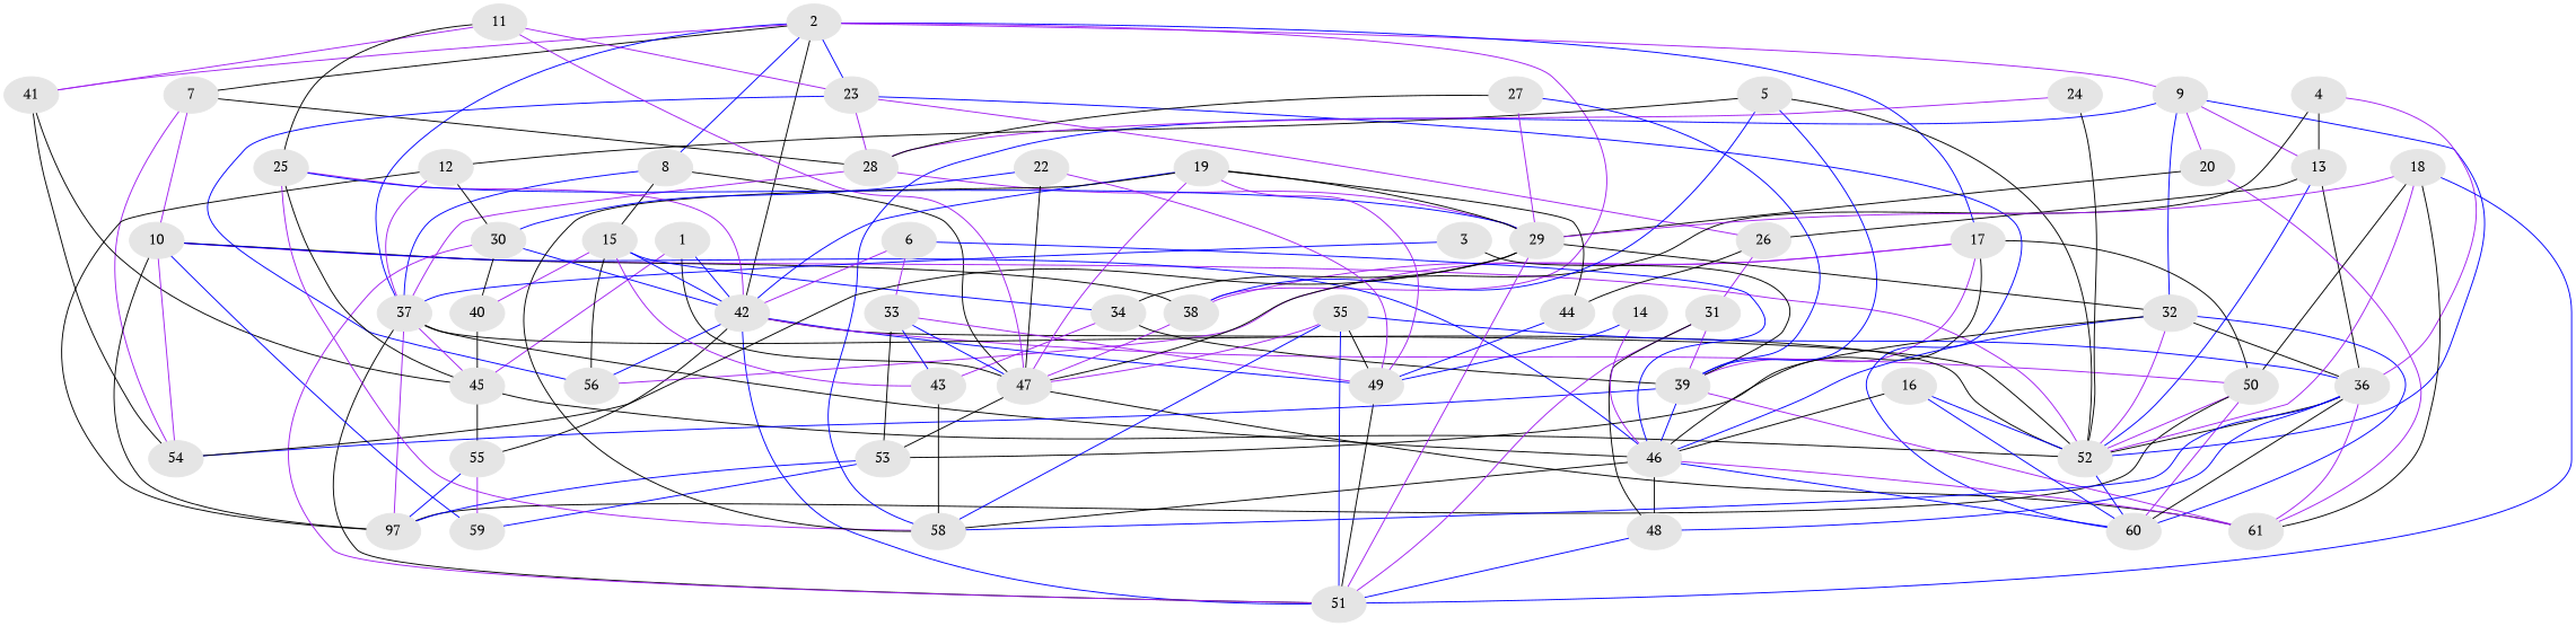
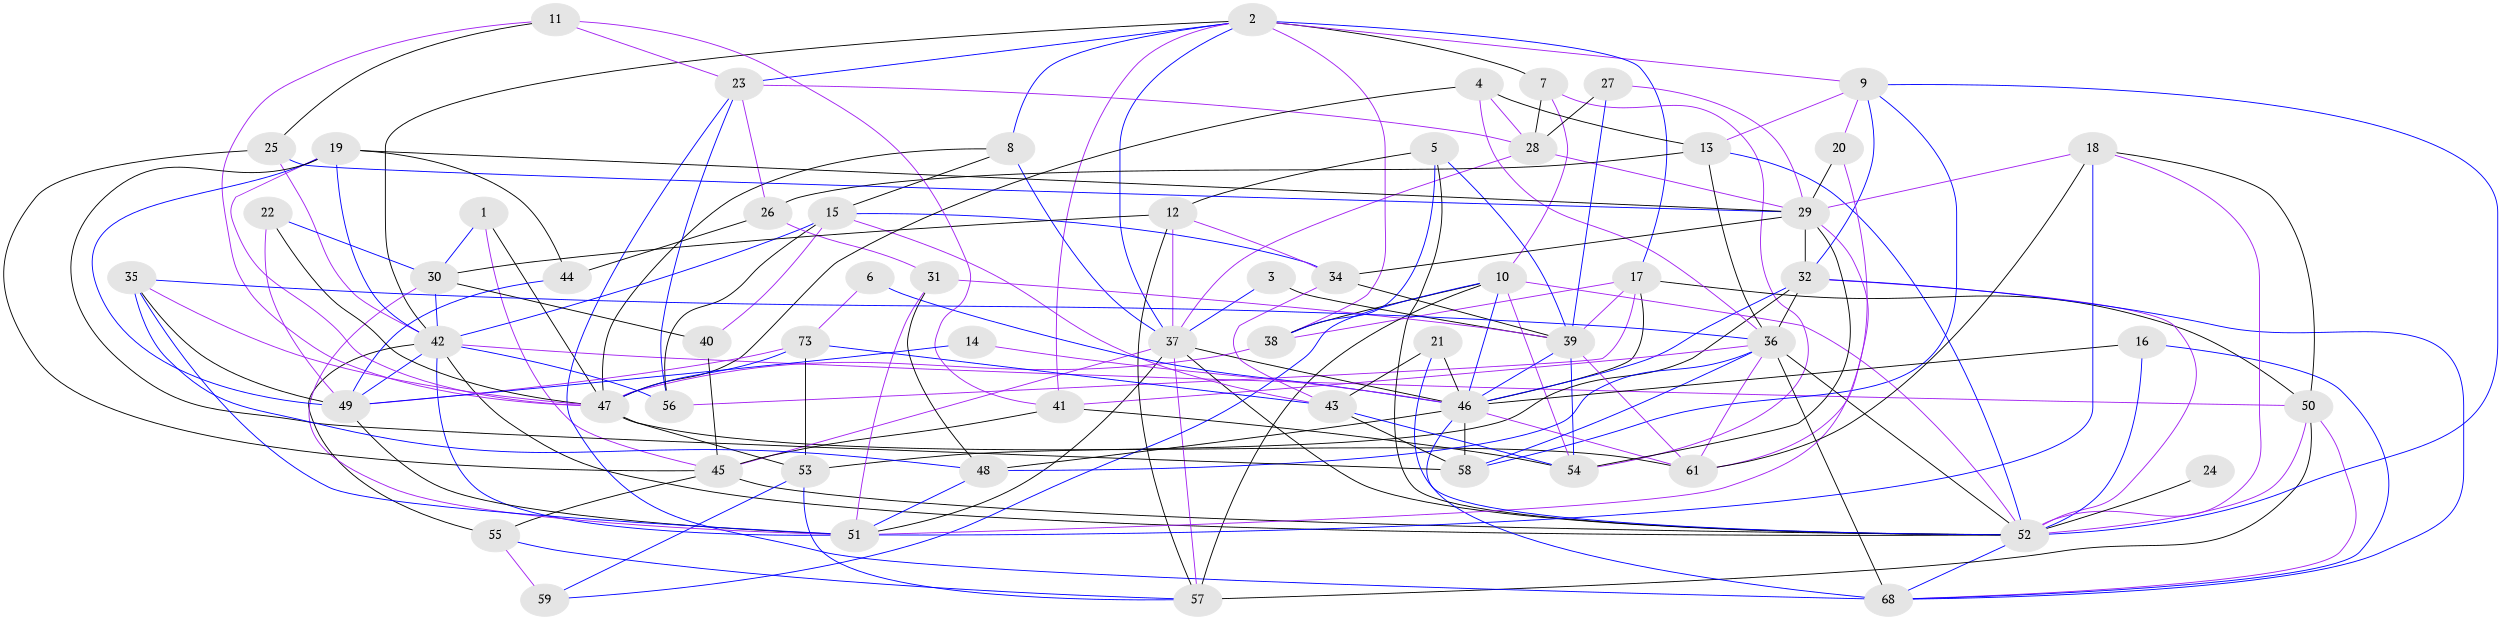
  graph {
    fontname="PT Serif"
    node [color=gray90 fontname="PT Serif" style=filled]
    edge [color=black fontname="PT Serif" weight=1.0]
    1
    42
    45
    47
    52
    49
    56
    50
    51
    55
    2
    7
    8
    9
    17
    23
    37
    38
    41
    10
    28
    54
    15
    13
    20
    32
    58
    39
    46
    26
-   60
-   57 [label=97]
+   60 [label=68]
+   57
    3
    61
    4
    36
    48
    53
    5
    12
    30
    34
    6
-   33
+   33 [label=73]
    43
    59
    29
    40
    11
    25
    44
    31
    14
    16
    18
    19
+   21
    22
    24
    27
    35
-   1 -- 42 [color=blue]
+   1 -- 30 [color=blue]
    1 -- 45 [color=purple]
    1 -- 47
    42 -- 52
    42 -- 49 [color=blue]
    42 -- 56 [color=blue]
    42 -- 50 [color=purple]
    42 -- 51 [color=blue weight=2.0]
    42 -- 55
    45 -- 52
    45 -- 55
    47 -- 61
    47 -- 53
    52 -- 60 [color=blue]
    49 -- 51
    50 -- 52 [color=purple]
    50 -- 60 [color=purple]
    50 -- 57
    55 -- 57 [color=blue]
    55 -- 59 [color=purple]
    2 -- 42
    2 -- 7
    2 -- 8 [color=blue]
    2 -- 9 [color=purple]
    2 -- 17 [color=blue]
    2 -- 23 [color=blue]
    2 -- 37 [color=blue]
    2 -- 38 [color=purple weight=2.0]
    2 -- 41 [color=purple]
    7 -- 10 [color=purple]
    7 -- 28
    7 -- 54 [color=purple]
    8 -- 47
    8 -- 37 [color=blue]
    8 -- 15
    9 -- 52 [color=blue]
    9 -- 13 [color=purple]
    9 -- 20 [color=purple]
    9 -- 32 [color=blue]
    9 -- 58 [color=blue]
    17 -- 56 [color=purple]
    17 -- 50
    17 -- 38 [color=purple]
    17 -- 39 [color=purple]
    17 -- 46
    23 -- 56 [color=blue]
    23 -- 28 [color=purple]
    23 -- 26 [color=purple]
    23 -- 60 [color=blue]
    37 -- 45 [color=purple]
    37 -- 52
    37 -- 51
    37 -- 46
    37 -- 57 [color=purple]
    38 -- 47 [color=purple]
    41 -- 45
    41 -- 54
    10 -- 52 [color=purple]
    10 -- 38
    10 -- 54 [color=purple]
    10 -- 46 [color=blue]
    10 -- 57
    10 -- 59 [color=blue]
    28 -- 37 [color=purple]
    28 -- 29 [color=purple]
    15 -- 42 [color=blue]
    15 -- 56
    15 -- 34 [color=blue]
    15 -- 43 [color=purple]
    15 -- 40 [color=purple weight=2.0]
    13 -- 52 [color=blue]
    13 -- 26
    13 -- 36
    20 -- 61 [color=purple]
    20 -- 29
    32 -- 52 [color=purple]
    32 -- 46 [color=blue]
    32 -- 60 [color=blue]
    32 -- 36
    32 -- 53
    39 -- 54 [color=blue]
    39 -- 46 [color=blue]
    39 -- 61 [color=purple]
    46 -- 58
    46 -- 60 [color=blue]
    46 -- 61 [color=purple]
    46 -- 48 [weight=2.0]
    26 -- 44
    26 -- 31 [color=purple]
    3 -- 37 [color=blue]
    3 -- 39
    4 -- 47
    4 -- 13
    4 -- 36 [color=purple]
    36 -- 52
+   36 -- 41 [color=purple weight=2.0]
    36 -- 58 [color=blue]
    36 -- 60 [weight=2.0]
    36 -- 61 [color=purple]
    36 -- 48 [color=blue]
    48 -- 51 [color=blue]
    53 -- 57 [color=blue]
    53 -- 59 [color=blue]
    5 -- 52
    5 -- 38 [color=blue]
    5 -- 39 [color=blue]
    5 -- 12
    12 -- 37 [color=purple]
    12 -- 57
    12 -- 30
+   12 -- 34 [color=purple weight=2.0]
    30 -- 42 [color=blue]
    30 -- 51 [color=purple]
    30 -- 40
    34 -- 39
    34 -- 43 [color=purple]
-   6 -- 42 [color=purple]
    6 -- 46 [color=blue]
    6 -- 33 [color=purple]
    33 -- 47 [color=blue]
    33 -- 49 [color=purple]
    33 -- 53
    33 -- 43 [color=blue]
+   43 -- 54 [color=blue]
    43 -- 58
    29 -- 51 [color=purple]
    29 -- 54
    29 -- 32
    29 -- 34 [weight=2.0]
    40 -- 45
    11 -- 47 [color=purple]
    11 -- 23 [color=purple]
    11 -- 41 [color=purple]
    11 -- 25
    25 -- 42 [color=purple]
    25 -- 45
-   25 -- 58 [color=purple]
    25 -- 29 [color=blue]
    44 -- 49 [color=blue]
    31 -- 51 [color=purple]
    31 -- 39 [color=purple]
    31 -- 48
    14 -- 49 [color=blue]
    14 -- 46 [color=purple]
    16 -- 52 [color=blue]
    16 -- 46
    16 -- 60 [color=blue]
    18 -- 52 [color=purple]
    18 -- 50
    18 -- 51 [color=blue]
    18 -- 61
    18 -- 29 [color=purple]
    19 -- 42 [color=blue]
    19 -- 47 [color=purple]
-   19 -- 49 [color=purple]
+   19 -- 49 [color=blue]
    19 -- 58
    19 -- 29
    19 -- 44
+   21 -- 52 [color=blue]
+   21 -- 46
+   21 -- 43
    22 -- 47
    22 -- 49 [color=purple]
    22 -- 30 [color=blue]
    24 -- 52
-   24 -- 28 [color=purple]
+   4 -- 28 [color=purple]
    27 -- 28
    27 -- 39 [color=blue]
    27 -- 29 [color=purple]
    35 -- 47 [color=purple]
    35 -- 49
    35 -- 51 [color=blue]
    35 -- 36 [color=blue]
-   35 -- 58 [color=blue]
+   35 -- 48 [color=blue]
  }
